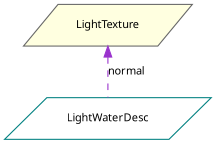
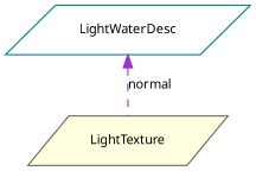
  digraph {
    node [fontname="FreeSans.ttf" fontsize=10 shape=parallelogram style=filled]
    n1 [color=teal fillcolor=white fontcolor=black height=0.2 label=LightWaterDesc width=0.4]
    n2 [color=gray40 fillcolor=lightyellow height=0.2 label=LightTexture width=0.4]
-   n2 -> n1 [color=darkorchid3 dir=back fontname="FreeSans.ttf" fontsize=10 label=normal labelfontname="FreeSans.ttf" labelfontsize=10 style=dashed]
+   n1 -> n2 [color=darkorchid3 dir=back fontname="FreeSans.ttf" fontsize=10 label=normal labelfontname="FreeSans.ttf" labelfontsize=10 style=dashed]
  }
